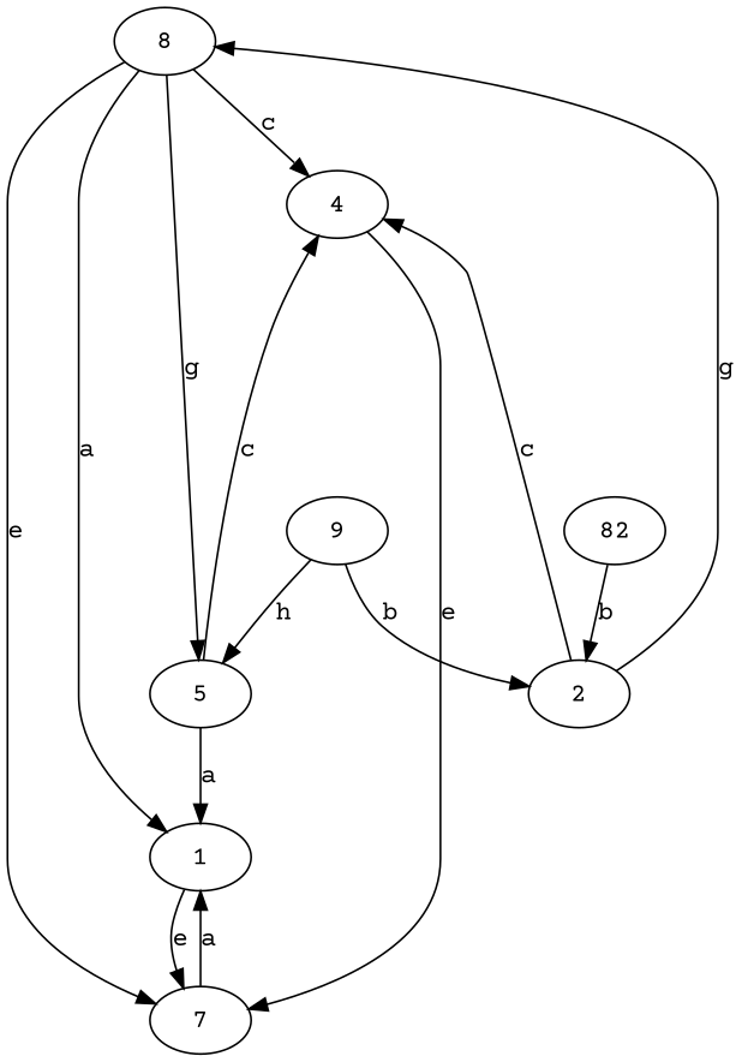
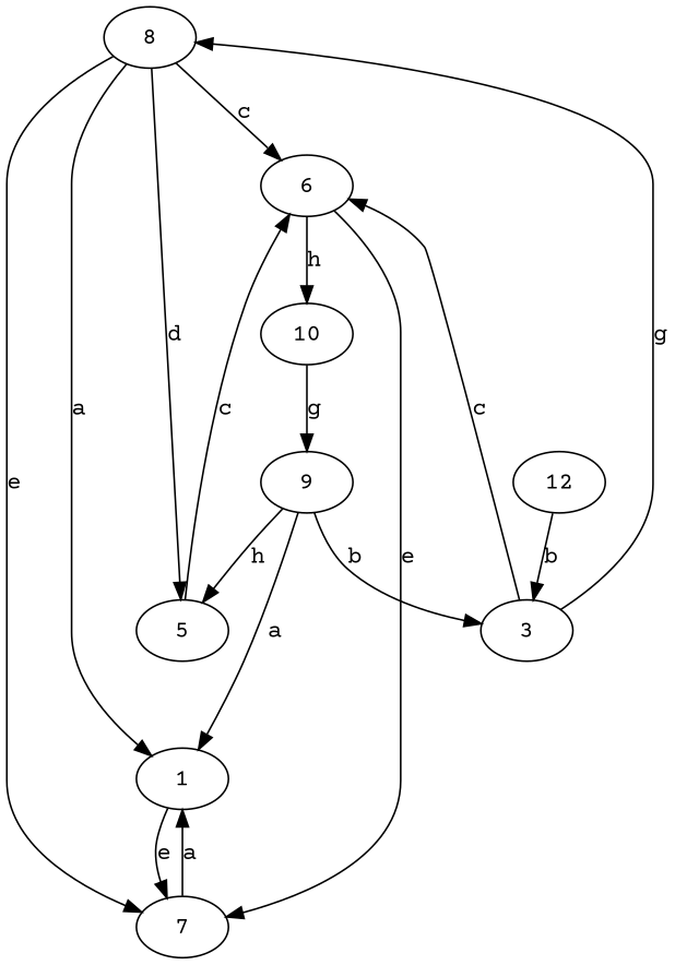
  strict digraph {
    fontname="Courier Prime"
    node [fontname="Courier Prime"]
    edge [fontname="Courier Prime"]
    8
    1
    7
-   4
+   4 [label=6]
    5
+   10
    9
-   12 [label=82]
-   2
+   12
+   2 [label=3]
    8 -> 1 [label=a]
    8 -> 7 [label=e]
    8 -> 4 [label=c]
-   8 -> 5 [label=g]
+   8 -> 5 [label=d]
    1 -> 7 [label=e]
    7 -> 1 [label=a]
    4 -> 7 [label=e]
+   4 -> 10 [label=h]
    5 -> 4 [label=c]
-   5 -> 1 [label=a]
+   10 -> 9 [label=g]
+   9 -> 1 [label=a]
    9 -> 5 [label=h]
    9 -> 2 [label=b]
    12 -> 2 [label=b]
    2 -> 8 [label=g]
    2 -> 4 [label=c]
  }
